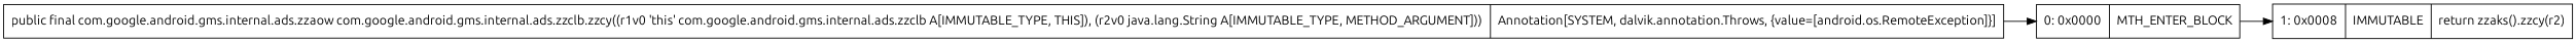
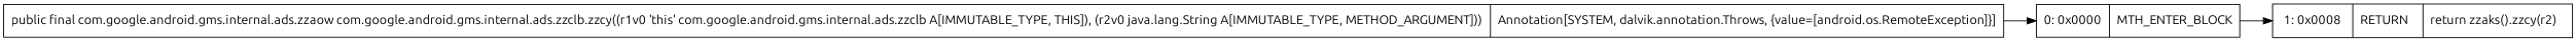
  digraph {
    rankdir=LR
    fontname=Ubuntu
    node [shape=record fontname=Ubuntu]
    edge [fontname=Ubuntu]
    n1 [label="{0\:\ 0x0000|MTH_ENTER_BLOCK\l}"]
-   n2 [label="{1\:\ 0x0008|IMMUTABLE\l|return zzaks().zzcy(r2)\l}"]
+   n2 [label="{1\:\ 0x0008|RETURN\l|return zzaks().zzcy(r2)\l}"]
    n3 [label="{public final com.google.android.gms.internal.ads.zzaow com.google.android.gms.internal.ads.zzclb.zzcy((r1v0 'this' com.google.android.gms.internal.ads.zzclb A[IMMUTABLE_TYPE, THIS]), (r2v0 java.lang.String A[IMMUTABLE_TYPE, METHOD_ARGUMENT]))  | Annotation[SYSTEM, dalvik.annotation.Throws, \{value=[android.os.RemoteException]\}]\l}"]
    n1 -> n2
    n3 -> n1
  }
